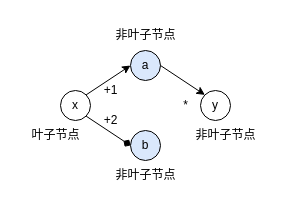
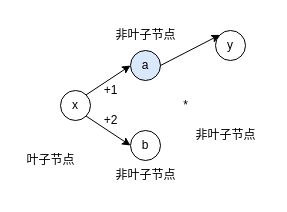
  <mxCell id="0" />
  <mxCell id="1" parent="0" />
  <mxCell id="2" value="a" style="ellipse;whiteSpace=wrap;html=1;aspect=fixed;fillColor=#dae8fc;" vertex="1" parent="1"><mxGeometry x="130" y="50" width="30" height="30" as="geometry" /></mxCell>
- <mxCell id="3" value="y" style="ellipse;whiteSpace=wrap;html=1;aspect=fixed;" vertex="1" parent="1"><mxGeometry x="200" y="90" width="30" height="30" as="geometry" /></mxCell>
+ <mxCell id="3" value="y" style="ellipse;whiteSpace=wrap;html=1;aspect=fixed;" vertex="1" parent="1"><mxGeometry x="215" y="30" width="30" height="30" as="geometry" /></mxCell>
  <mxCell id="4" value="x" style="ellipse;whiteSpace=wrap;html=1;aspect=fixed;" vertex="1" parent="1"><mxGeometry x="60" y="90" width="30" height="30" as="geometry" /></mxCell>
- <mxCell id="5" value="b" style="ellipse;whiteSpace=wrap;html=1;aspect=fixed;fillColor=#dae8fc;" vertex="1" parent="1"><mxGeometry x="130" y="130" width="30" height="30" as="geometry" /></mxCell>
+ <mxCell id="5" value="b" style="ellipse;whiteSpace=wrap;html=1;aspect=fixed;" vertex="1" parent="1"><mxGeometry x="130" y="130" width="30" height="30" as="geometry" /></mxCell>
  <mxCell id="6" value="" style="endArrow=classic;html=1;rounded=0;entryX=0;entryY=0.5;entryDx=0;entryDy=0;exitX=1;exitY=0;exitDx=0;exitDy=0;" edge="1" parent="1" source="4" target="2"><mxGeometry width="50" height="50" relative="1" as="geometry"><mxPoint x="160" y="130" as="sourcePoint" /><mxPoint x="210" y="80" as="targetPoint" /></mxGeometry></mxCell>
  <mxCell id="7" value="" style="endArrow=classic;html=1;rounded=0;entryX=0;entryY=0;entryDx=0;entryDy=0;exitX=1;exitY=0.5;exitDx=0;exitDy=0;" edge="1" parent="1" source="2" target="3"><mxGeometry width="50" height="50" relative="1" as="geometry"><mxPoint x="105.607" y="114.393" as="sourcePoint" /><mxPoint x="150" y="85" as="targetPoint" /></mxGeometry></mxCell>
- <mxCell id="8" value="" style="endArrow=diamond;html=1;rounded=0;entryX=0;entryY=0.5;entryDx=0;entryDy=0;exitX=1;exitY=1;exitDx=0;exitDy=0;" edge="1" parent="1" source="4" target="5"><mxGeometry width="50" height="50" relative="1" as="geometry"><mxPoint x="115.607" y="124.393" as="sourcePoint" /><mxPoint x="160" y="95" as="targetPoint" /></mxGeometry></mxCell>
- <mxCell id="9" value="叶子节点" style="text;html=1;align=center;verticalAlign=middle;resizable=0;points=[];autosize=1;strokeColor=none;fillColor=none;" vertex="1" parent="1"><mxGeometry x="20" y="120" width="70" height="30" as="geometry" /></mxCell>
+ <mxCell id="8" value="" style="endArrow=classic;html=1;rounded=0;entryX=0;entryY=0.5;entryDx=0;entryDy=0;exitX=1;exitY=1;exitDx=0;exitDy=0;" edge="1" parent="1" source="4" target="5"><mxGeometry width="50" height="50" relative="1" as="geometry"><mxPoint x="115.607" y="124.393" as="sourcePoint" /><mxPoint x="160" y="95" as="targetPoint" /></mxGeometry></mxCell>
+ <mxCell id="9" value="叶子节点" style="text;html=1;align=center;verticalAlign=middle;resizable=0;points=[];autosize=1;strokeColor=none;fillColor=none;" vertex="1" parent="1"><mxGeometry x="15" y="145" width="70" height="30" as="geometry" /></mxCell>
  <mxCell id="10" value="非叶子节点" style="text;html=1;align=center;verticalAlign=middle;resizable=0;points=[];autosize=1;strokeColor=none;fillColor=none;" vertex="1" parent="1"><mxGeometry x="185" y="120" width="80" height="30" as="geometry" /></mxCell>
  <mxCell id="11" value="非叶子节点" style="text;html=1;align=center;verticalAlign=middle;resizable=0;points=[];autosize=1;strokeColor=none;fillColor=none;" vertex="1" parent="1"><mxGeometry x="105" y="20" width="80" height="30" as="geometry" /></mxCell>
  <mxCell id="12" value="非叶子节点" style="text;html=1;align=center;verticalAlign=middle;resizable=0;points=[];autosize=1;strokeColor=none;fillColor=none;" vertex="1" parent="1"><mxGeometry x="105" y="160" width="80" height="30" as="geometry" /></mxCell>
  <mxCell id="13" value="+1" style="text;html=1;align=center;verticalAlign=middle;resizable=0;points=[];autosize=1;strokeColor=none;fillColor=none;" vertex="1" parent="1"><mxGeometry x="90" y="75" width="40" height="30" as="geometry" /></mxCell>
  <mxCell id="14" value="+2" style="text;html=1;align=center;verticalAlign=middle;resizable=0;points=[];autosize=1;strokeColor=none;fillColor=none;" vertex="1" parent="1"><mxGeometry x="90" y="105" width="40" height="30" as="geometry" /></mxCell>
  <mxCell id="15" value="*" style="text;html=1;align=center;verticalAlign=middle;resizable=0;points=[];autosize=1;strokeColor=none;fillColor=none;" vertex="1" parent="1"><mxGeometry x="170" y="90" width="30" height="30" as="geometry" /></mxCell>
